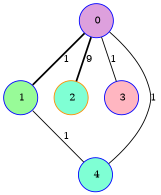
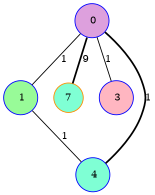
  graph {
    fixedsize="true;"
    node [color=blue fillcolor=aquamarine fontsize=12 hight=.12 shape=circle style=filled]
    edge [fontsize=12 style=bold]
    n1 [fillcolor=plum label=" 0" width=.12]
    n2 [fillcolor=palegreen label=" 1" width=.12]
-   n3 [color=darkorange label=" 2" width=.12]
+   n3 [color=darkorange label=7 width=.12]
    n4 [fillcolor=lightpink label=" 3" width=.12]
    n5 [label=" 4" width=.12]
-   n1 -- n2 [label=1]
+   n1 -- n2 [label=1 style=solid]
    n1 -- n3 [label=9]
    n1 -- n4 [label=1 style=solid]
-   n1 -- n5 [label=1 style=solid]
+   n1 -- n5 [label=1]
    n2 -- n5 [label=1 style=solid]
  }
